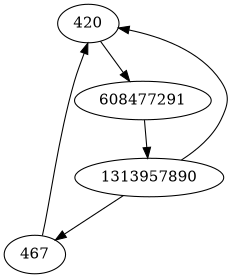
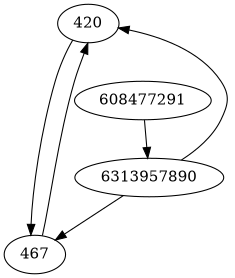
  strict digraph {
    n1 [label=420]
-   1313957890
+   1313957890 [label=6313957890]
    n3 [label=467]
    608477291
-   n1 -> 608477291
+   n1 -> n3
    1313957890 -> n1
    1313957890 -> n3
    n3 -> n1
    608477291 -> 1313957890
  }
